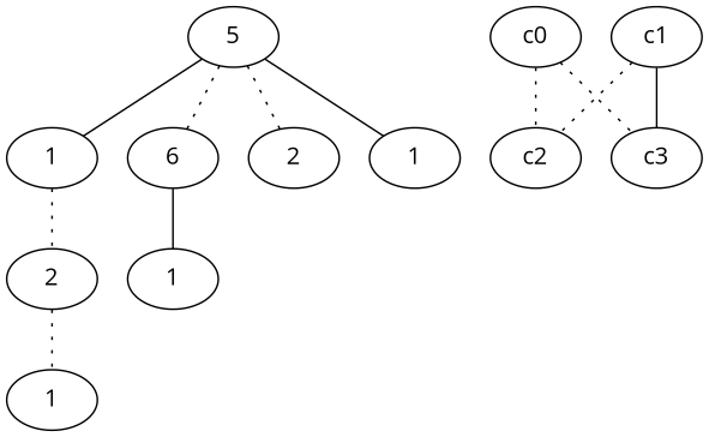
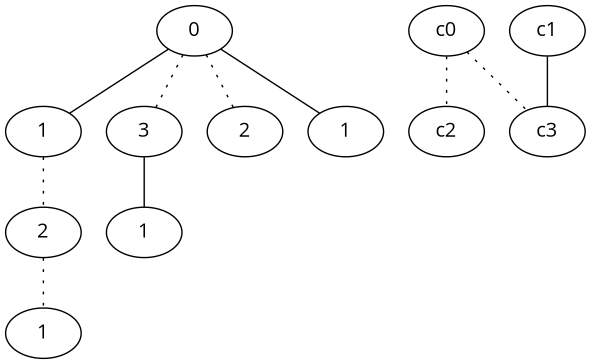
  graph {
    fontname="Open Sans"
    node [fontname="Open Sans"]
    edge [fontname="Open Sans" style=dotted]
-   n1 [label=5]
+   n1 [label=0]
    n2 [label=1]
-   n3 [label=6]
+   n3 [label=3]
    n4 [label=2]
    n5 [label=1]
    n6 [label=2]
    n7 [label=1]
    n8 [label=1]
    c0
    c2
    c3
    c1
    n1 -- n2 [style=""]
    n1 -- n3
    n1 -- n4
    n1 -- n5 [style=""]
    n2 -- n6
    n3 -- n7 [style=""]
    n6 -- n8
    c0 -- c2
    c0 -- c3
-   c1 -- c2
    c1 -- c3 [style=""]
  }
